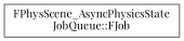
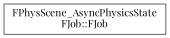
  digraph {
    rankdir=LR
    fontname="Playfair Display"
-   n1 [color=grey40 fillcolor=white fontname="Playfair Display" fontsize=10 height=0.2 label="FPhysScene_AsyncPhysicsState\lJobQueue::FJob" shape=box style=filled width=0.4]
+   n1 [color=grey40 fillcolor=white fontname="Playfair Display" fontsize=10 height=0.2 label="FPhysScene_AsyncPhysicsState\lFJob::FJob" shape=box style=filled width=0.4]
  }
